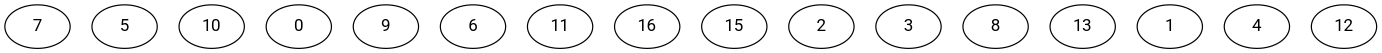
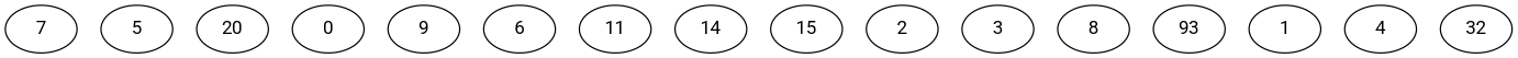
  digraph {
    "Duplicate states"=0
    GraphType=Independent
    "Max states in OPEN"=0
    Modes="120000ms; topo-ordered tasks, ; Pruning: task equivalence, fixed order ready list, ; F-value: ; Optimisation: best schedule length (SL) optimisation on equal, "
    NumberOfTasks=16
    "Pruned using list schedule length"=4923
    "States removed from OPEN"=0
    TargetSystem="Homogeneous-4"
    "Time to schedule (ms)"=188
    "Total idle time"=0
    "Total schedule length"=23
    "Total sequential time"=89
    "Total states created"=8317
    fontname=Roboto
    node ["Finish time"=22 Processor=0 "Start time"=0 Weight=4 fontname=Roboto]
    7 ["Finish time"=10 Weight=10]
    5 ["Finish time"=9 Processor=1 Weight=9]
-   10 ["Finish time"=9 Processor=2 Weight=9]
+   10 ["Finish time"=9 Processor=2 Weight=9 label=20]
    0 ["Finish time"=8 Processor=3 Weight=8]
    9 ["Finish time"=16 Processor=3 "Start time"=8 Weight=8]
    6 ["Finish time"=16 Processor=1 "Start time"=9 Weight=7]
    11 ["Finish time"=14 Processor=2 "Start time"=9 Weight=5]
-   14 ["Finish time"=15 "Start time"=10 Weight=5 label=16]
+   14 ["Finish time"=15 "Start time"=10 Weight=5]
    15 ["Finish time"=19 Processor=2 "Start time"=14 Weight=5]
    2 ["Finish time"=19 "Start time"=15]
    3 ["Finish time"=20 Processor=1 "Start time"=16]
    8 ["Finish time"=20 Processor=3 "Start time"=16]
-   13 ["Finish time"=23 "Start time"=19]
+   13 ["Finish time"=23 "Start time"=19 label=93]
    1 [Processor=2 "Start time"=19 Weight=3]
    4 [Processor=1 "Start time"=20 Weight=2]
-   12 [Processor=3 "Start time"=20 Weight=2]
+   12 [Processor=3 "Start time"=20 Weight=2 label=32]
  }
